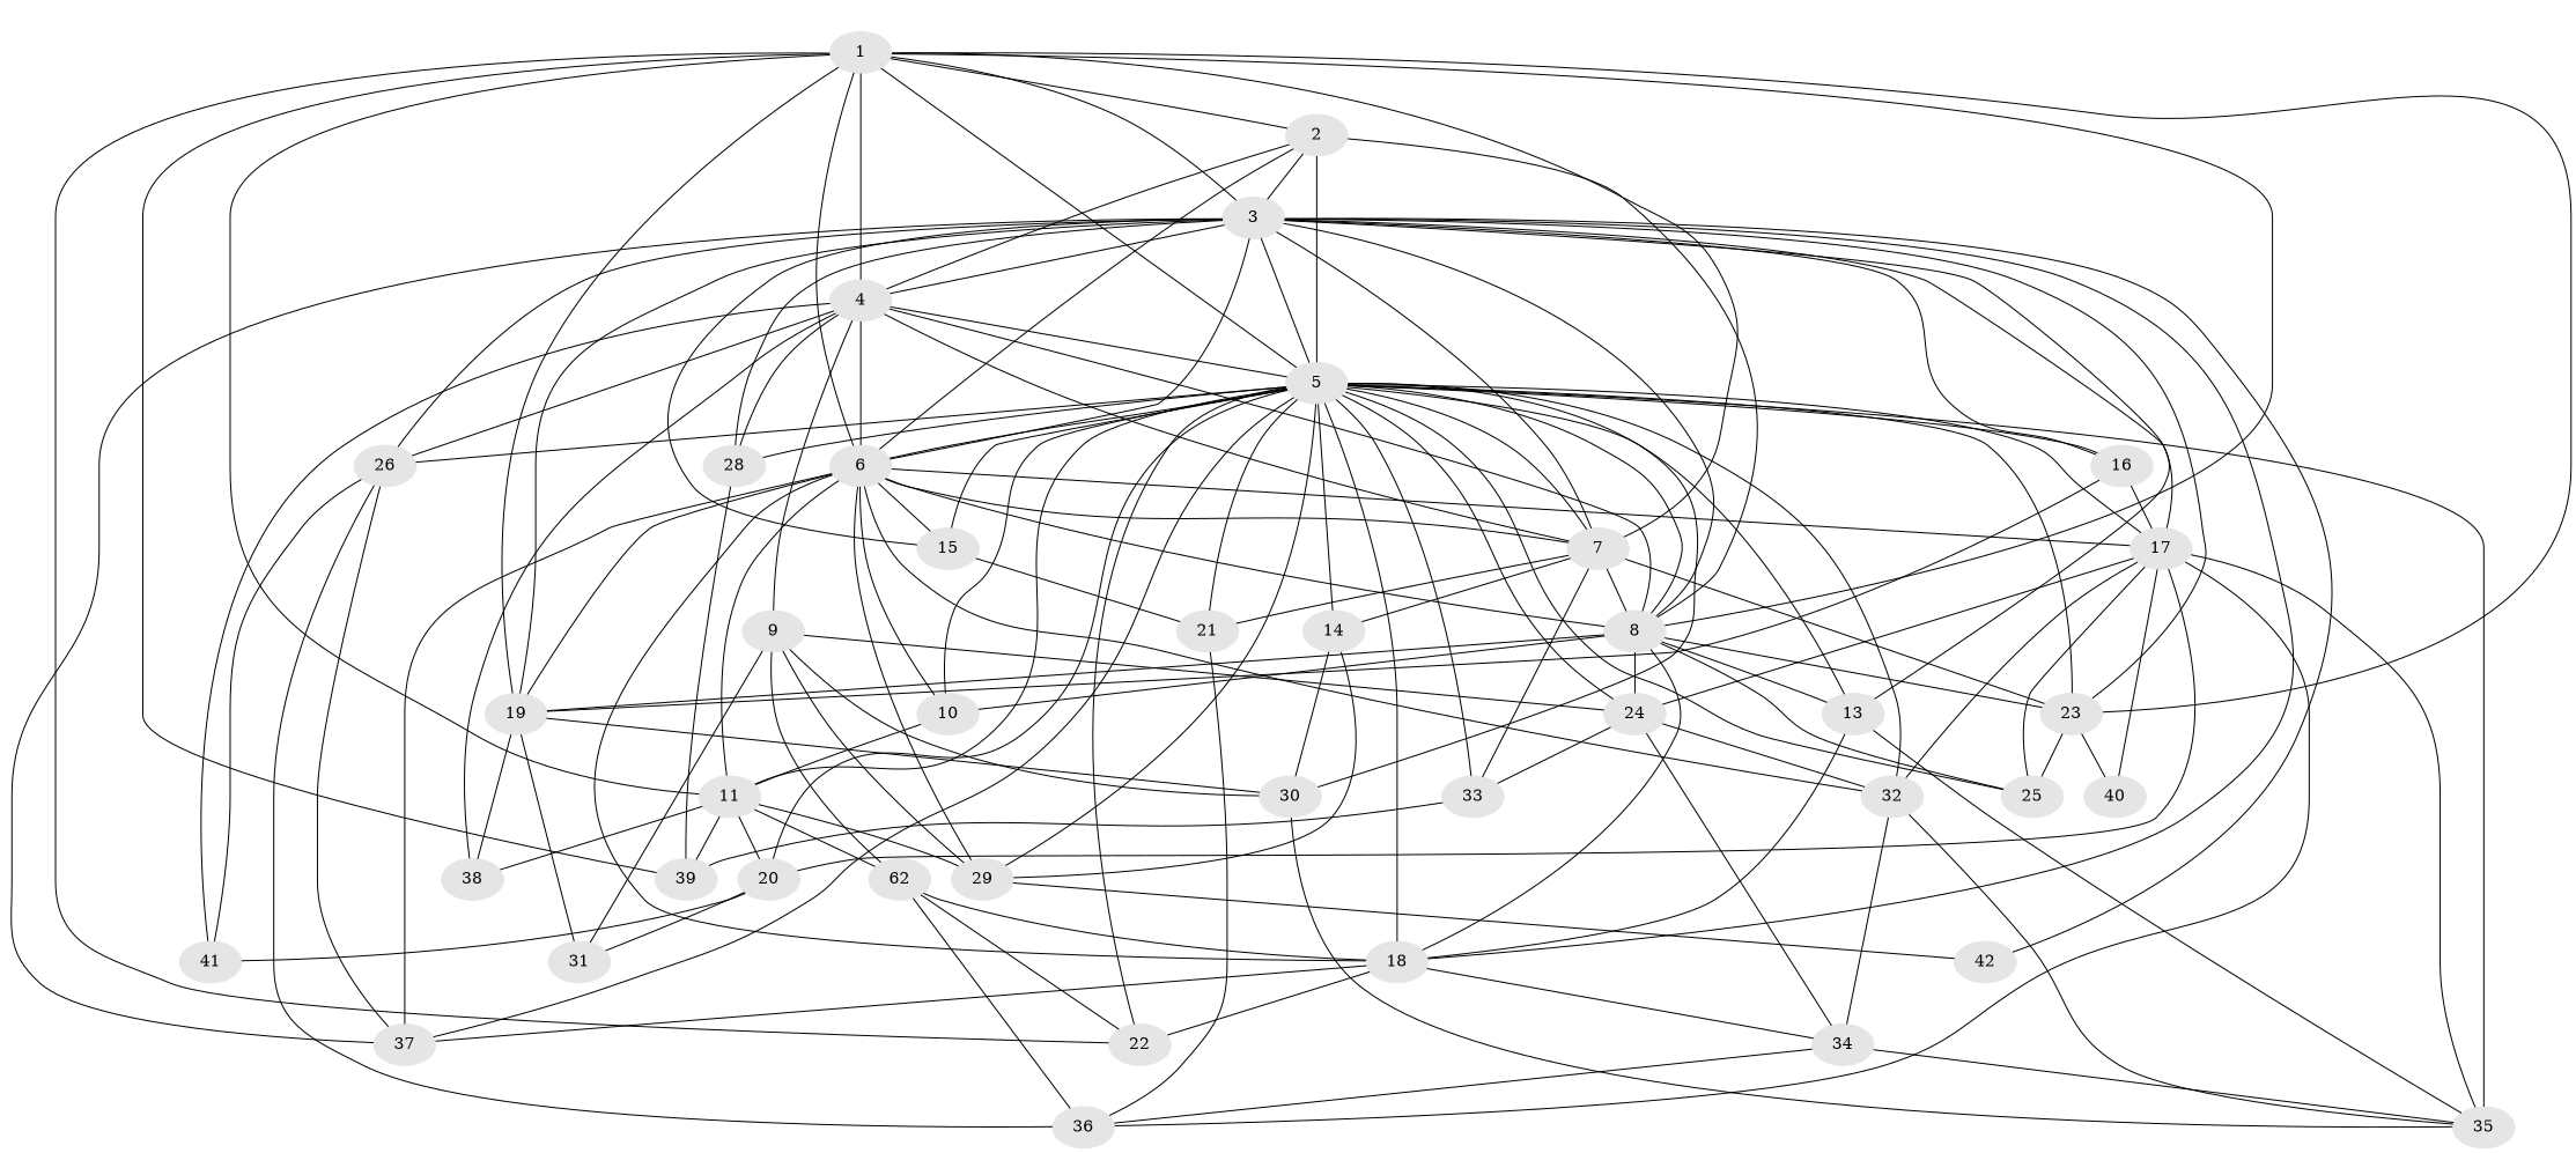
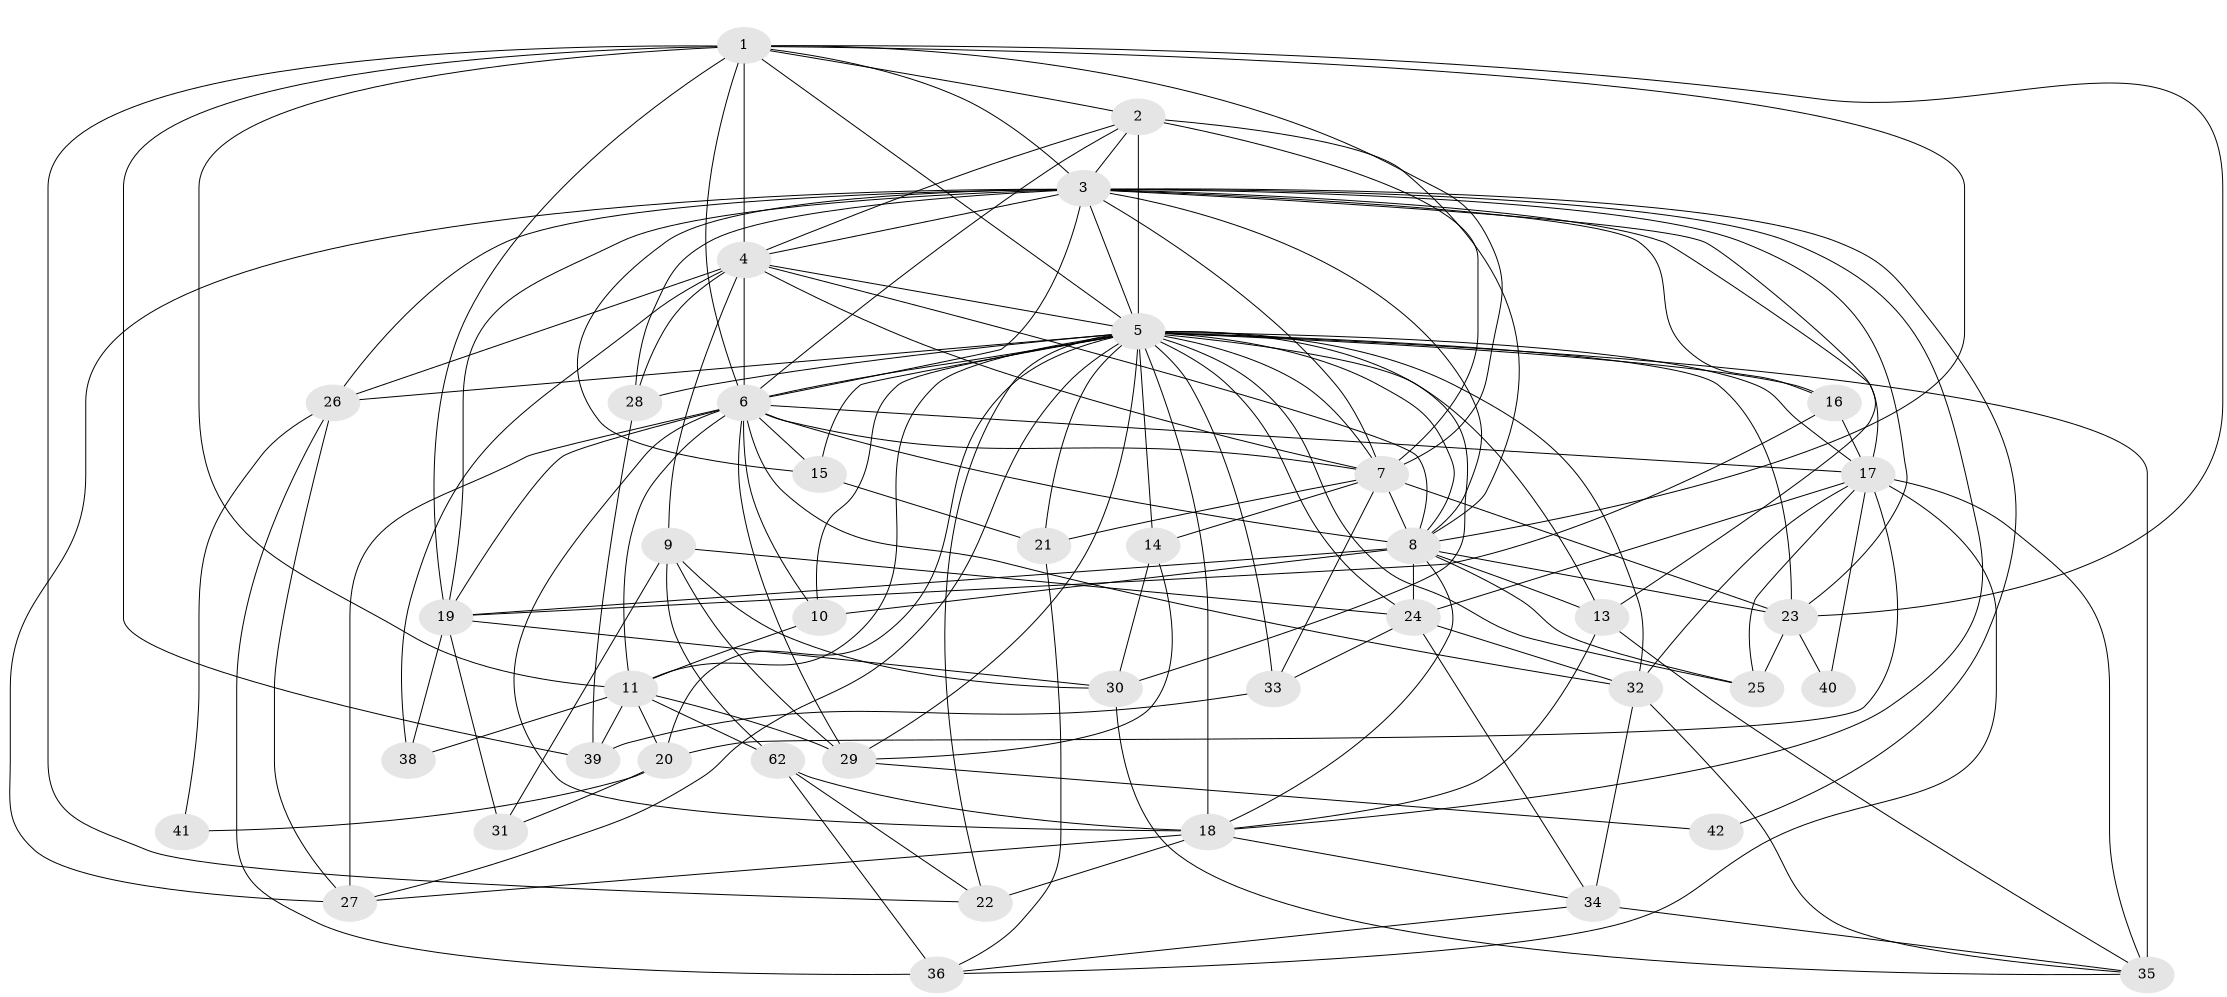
  graph {
    node [color=gray90 style=filled]
    edge [weight=1.0]
    1
    2
    3
    4
    5
    6
    7
    8
    11
    19
    22
    23
    39
    13
    15
    16
    17
    18
    26
-   27 [label=37]
+   27
    28
    42
    9
    38
    41
    10
    14
    20
    21
    24
    25
    29
    30
    32
    33
    35
    n37 [label=62]
    31
    40
    36
    34
    1 -- 2
    1 -- 3 [weight=2.0]
    1 -- 4
    1 -- 5
    1 -- 6 [weight=2.0]
    1 -- 7 [weight=2.0]
    1 -- 8
    1 -- 11
    1 -- 19
    1 -- 22
    1 -- 23
    1 -- 39 [weight=3.0]
    2 -- 3 [weight=3.0]
    2 -- 4
    2 -- 5 [weight=17.0]
    2 -- 6 [weight=2.0]
+   2 -- 7
    2 -- 8 [weight=2.0]
    3 -- 4 [weight=2.0]
    3 -- 5 [weight=4.0]
    3 -- 6 [weight=4.0]
    3 -- 7 [weight=3.0]
    3 -- 8 [weight=2.0]
    3 -- 19
    3 -- 23
    3 -- 13
    3 -- 15
    3 -- 16
    3 -- 17
    3 -- 18 [weight=2.0]
    3 -- 26
    3 -- 27
    3 -- 28
    3 -- 42
    4 -- 5 [weight=3.0]
    4 -- 6 [weight=3.0]
    4 -- 7
    4 -- 8
    4 -- 26 [weight=6.0]
    4 -- 28
    4 -- 9
    4 -- 38
-   4 -- 41
    5 -- 6 [weight=2.0]
    5 -- 7
    5 -- 8
    5 -- 11 [weight=2.0]
    5 -- 22 [weight=2.0]
    5 -- 23
    5 -- 13
    5 -- 15 [weight=2.0]
    5 -- 16
    5 -- 17
    5 -- 18 [weight=2.0]
    5 -- 26 [weight=2.0]
    5 -- 27
    5 -- 28 [weight=2.0]
    5 -- 10
    5 -- 14 [weight=2.0]
    5 -- 20 [weight=2.0]
    5 -- 21 [weight=2.0]
    5 -- 24 [weight=2.0]
    5 -- 25
    5 -- 29
    5 -- 30 [weight=2.0]
    5 -- 32 [weight=2.0]
    5 -- 33
    5 -- 35 [weight=6.0]
    6 -- 7 [weight=2.0]
    6 -- 8 [weight=2.0]
    6 -- 11
    6 -- 19
    6 -- 15
    6 -- 17 [weight=4.0]
    6 -- 18 [weight=2.0]
    6 -- 27
    6 -- 10 [weight=2.0]
    6 -- 29
    6 -- 32
    7 -- 8
    7 -- 23
    7 -- 14 [weight=4.0]
    7 -- 21
    7 -- 33
    8 -- 19
    8 -- 23
    8 -- 13
    8 -- 18
    8 -- 10
    8 -- 24 [weight=2.0]
    8 -- 25
    11 -- 39
    11 -- 38
    11 -- 20
    11 -- 29
    11 -- n37
    19 -- 38
    19 -- 30
    19 -- 31
    23 -- 25
    23 -- 40
    13 -- 18
    13 -- 35
    15 -- 21 [weight=4.0]
    16 -- 19
    16 -- 17 [weight=2.0]
    17 -- 20
    17 -- 24
    17 -- 25
    17 -- 32
    17 -- 35
    17 -- 40
    17 -- 36
    18 -- 22
    18 -- 27
    18 -- 34
    26 -- 27
    26 -- 41
    26 -- 36 [weight=2.0]
    28 -- 39
    9 -- 24
    9 -- 29 [weight=2.0]
    9 -- 30
    9 -- n37 [weight=3.0]
    9 -- 31
    10 -- 11
    14 -- 29
    14 -- 30
    20 -- 41 [weight=2.0]
    20 -- 31
    21 -- 36
    24 -- 32
    24 -- 33
    24 -- 34
    29 -- 42
    30 -- 35
    32 -- 35
    32 -- 34 [weight=2.0]
    33 -- 39
    n37 -- 22
    n37 -- 18
    n37 -- 36
    34 -- 35
    34 -- 36
  }
